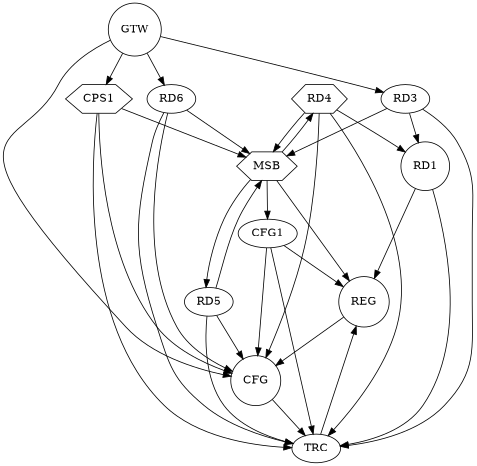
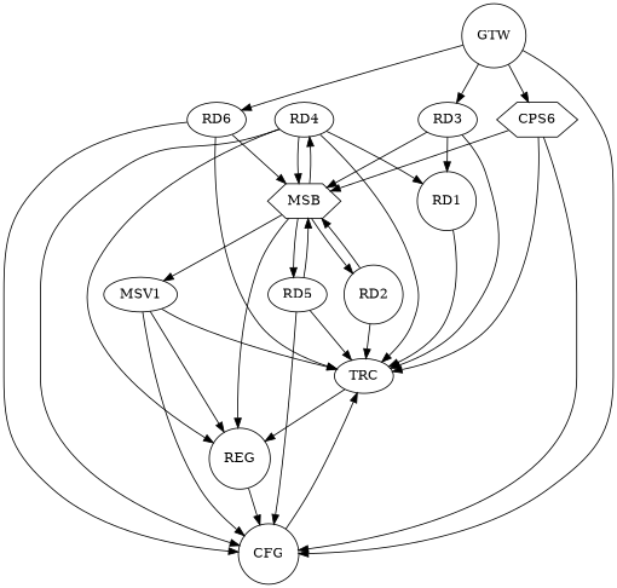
  strict digraph {
    node [shape=circle]
    n1 [label=RD1]
    n2 [label=REG]
    n3 [label=TRC shape=ellipse]
    n4 [label=CFG]
+   n5 [label=RD2]
    n6 [label=MSB shape=hexagon]
-   n7 [label=RD4 shape=hexagon]
+   n7 [label=RD4 shape=ellipse]
    n8 [label=RD5 shape=ellipse]
-   n9 [label=CFG1 shape=ellipse]
+   n9 [label=MSV1 shape=ellipse]
    n10 [label=RD3 shape=ellipse]
    n11 [label=RD6 shape=ellipse]
-   n12 [label=CPS1 shape=hexagon]
+   n12 [label=CPS6 shape=hexagon]
    n13 [label=GTW]
-   n1 -> n2
+   n7 -> n2
    n1 -> n3
    n2 -> n4
    n3 -> n2
    n4 -> n3
+   n5 -> n3
+   n5 -> n6
    n6 -> n2
+   n6 -> n5
    n6 -> n7
    n6 -> n8
    n6 -> n9
    n7 -> n1
    n7 -> n3
    n7 -> n4
    n7 -> n6
    n8 -> n3
    n8 -> n4
    n8 -> n6
    n9 -> n2
    n9 -> n3
    n9 -> n4
    n10 -> n1
    n10 -> n3
    n10 -> n6
    n11 -> n3
    n11 -> n4
    n11 -> n6
    n12 -> n3
    n12 -> n4
    n12 -> n6
    n13 -> n4
    n13 -> n10
    n13 -> n11
    n13 -> n12
  }
